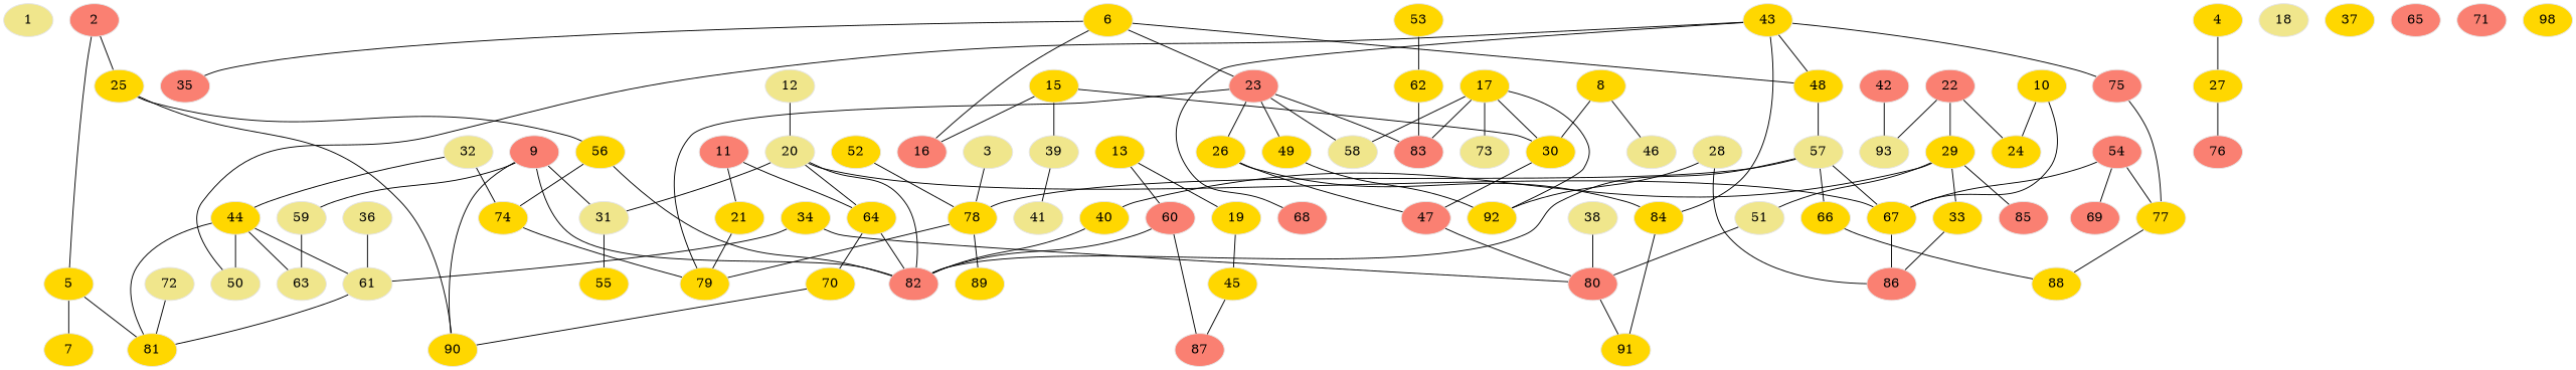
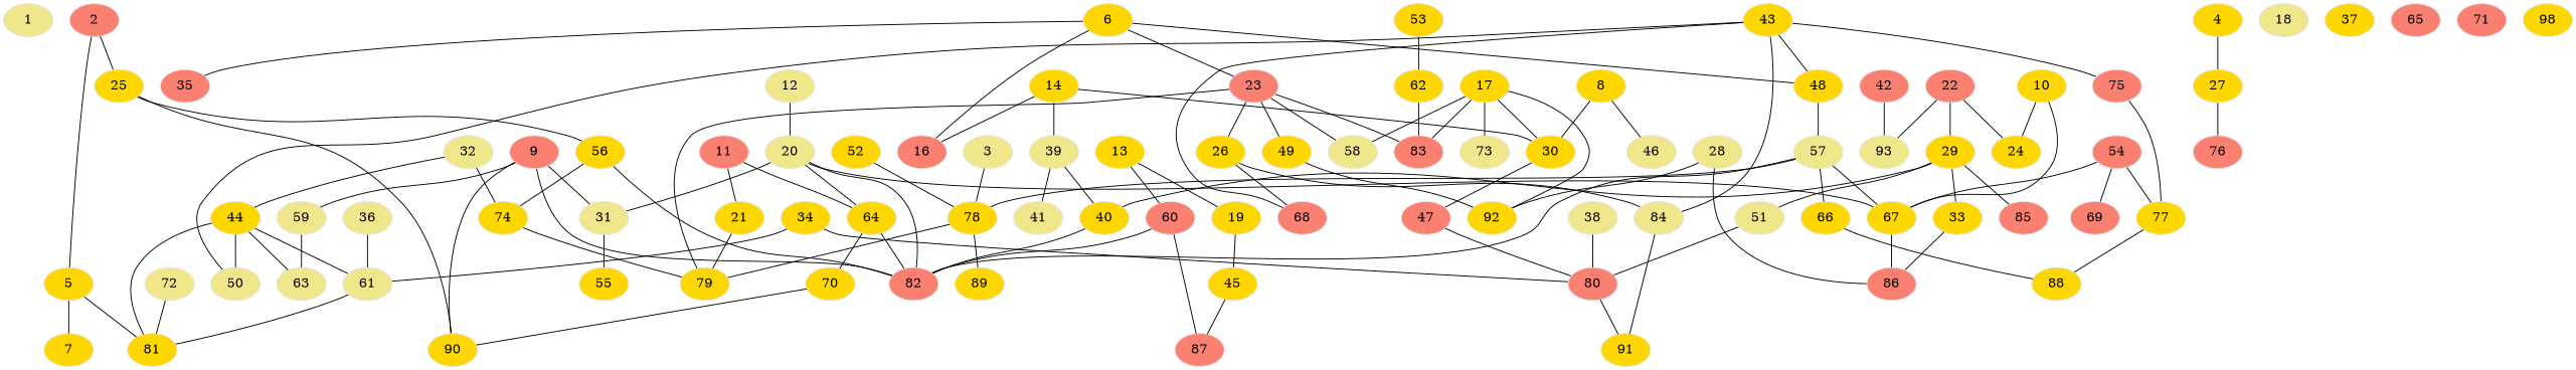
  graph {
    node [color=gray90 fillcolor=gold style=filled]
    1 [fillcolor=khaki]
    2 [fillcolor=salmon]
    5
    25
    7
    81
    90
    56
    3 [fillcolor=khaki]
    78
    79
    89
    4
    27
    76 [fillcolor=salmon]
    16 [fillcolor=salmon]
    6
    23 [fillcolor=salmon]
    35 [fillcolor=salmon]
    48
    58 [fillcolor=khaki]
    83 [fillcolor=salmon]
    26
    49
    57 [fillcolor=khaki]
    8
    30
    46 [fillcolor=khaki]
    47 [fillcolor=salmon]
    9 [fillcolor=salmon]
    31 [fillcolor=khaki]
    59 [fillcolor=khaki]
    82 [fillcolor=salmon]
    55
    63 [fillcolor=khaki]
    10
    24
    67
    86 [fillcolor=salmon]
    11 [fillcolor=salmon]
    21
    64
    70
    12 [fillcolor=khaki]
    20 [fillcolor=khaki]
    13
    19
    60 [fillcolor=salmon]
    45
    87 [fillcolor=salmon]
-   14 [label=15]
+   14
    39 [fillcolor=khaki]
    40
    41 [fillcolor=khaki]
    51 [fillcolor=khaki]
    80 [fillcolor=salmon]
    52
    17
    73 [fillcolor=khaki]
    92
    18 [fillcolor=khaki]
    22 [fillcolor=salmon]
    29
    93 [fillcolor=khaki]
    33
    85 [fillcolor=salmon]
    68 [fillcolor=salmon]
-   84
+   84 [fillcolor=khaki]
    74
    91
    28 [fillcolor=khaki]
    32 [fillcolor=khaki]
    44
    61 [fillcolor=khaki]
    50 [fillcolor=khaki]
    34
    36 [fillcolor=khaki]
    37
    38 [fillcolor=khaki]
    42 [fillcolor=salmon]
    43
    75 [fillcolor=salmon]
    77
    66
    53
    62
    54 [fillcolor=salmon]
    69 [fillcolor=salmon]
    88
    65 [fillcolor=salmon]
    71 [fillcolor=salmon]
    72 [fillcolor=khaki]
    n93 [label=98]
    2 -- 5
    2 -- 25
    5 -- 7
    5 -- 81
    25 -- 90
    25 -- 56
    56 -- 82
    56 -- 74
    3 -- 78
    78 -- 79
    78 -- 89
    4 -- 27
    27 -- 76
    6 -- 16
    6 -- 23
    6 -- 35
    6 -- 48
    23 -- 79
    23 -- 58
    23 -- 83
    23 -- 26
    23 -- 49
    48 -- 57
-   26 -- 47
+   26 -- 68
    26 -- 84
    49 -- 92
    57 -- 78
    57 -- 82
    57 -- 67
    57 -- 66
    8 -- 30
    8 -- 46
    30 -- 47
    47 -- 80
    9 -- 90
    9 -- 31
    9 -- 59
    9 -- 82
    31 -- 55
    59 -- 63
    10 -- 24
    10 -- 67
    67 -- 86
    11 -- 21
    11 -- 64
    21 -- 79
    64 -- 82
    64 -- 70
    70 -- 90
    12 -- 20
    20 -- 31
    20 -- 82
    20 -- 67
    20 -- 64
    13 -- 19
    13 -- 60
    19 -- 45
    60 -- 82
    60 -- 87
    45 -- 87
    14 -- 16
    14 -- 30
    14 -- 39
+   39 -- 40
    39 -- 41
    40 -- 82
    51 -- 80
    80 -- 91
    52 -- 78
    17 -- 58
    17 -- 83
    17 -- 30
    17 -- 73
    17 -- 92
    22 -- 24
    22 -- 29
    22 -- 93
    29 -- 40
    29 -- 51
    29 -- 33
    29 -- 85
    33 -- 86
    84 -- 91
    74 -- 79
    28 -- 86
    28 -- 92
    32 -- 74
    32 -- 44
    44 -- 81
    44 -- 63
    44 -- 61
    44 -- 50
    61 -- 81
    34 -- 80
    34 -- 61
    36 -- 61
    38 -- 80
    42 -- 93
    43 -- 48
    43 -- 68
    43 -- 84
    43 -- 50
    43 -- 75
    75 -- 77
    77 -- 88
    66 -- 88
    53 -- 62
    62 -- 83
    54 -- 67
    54 -- 77
    54 -- 69
    72 -- 81
  }
